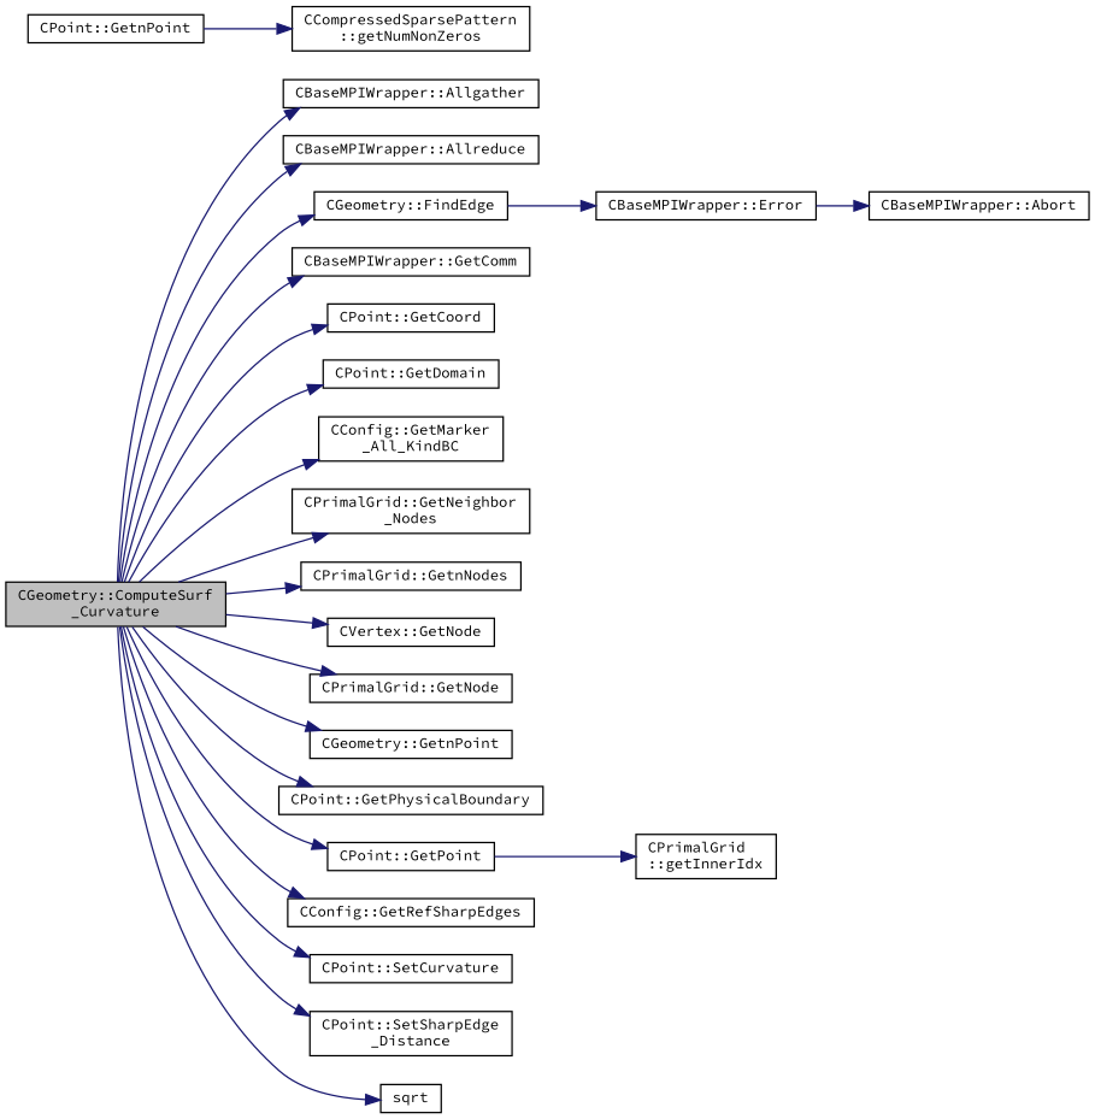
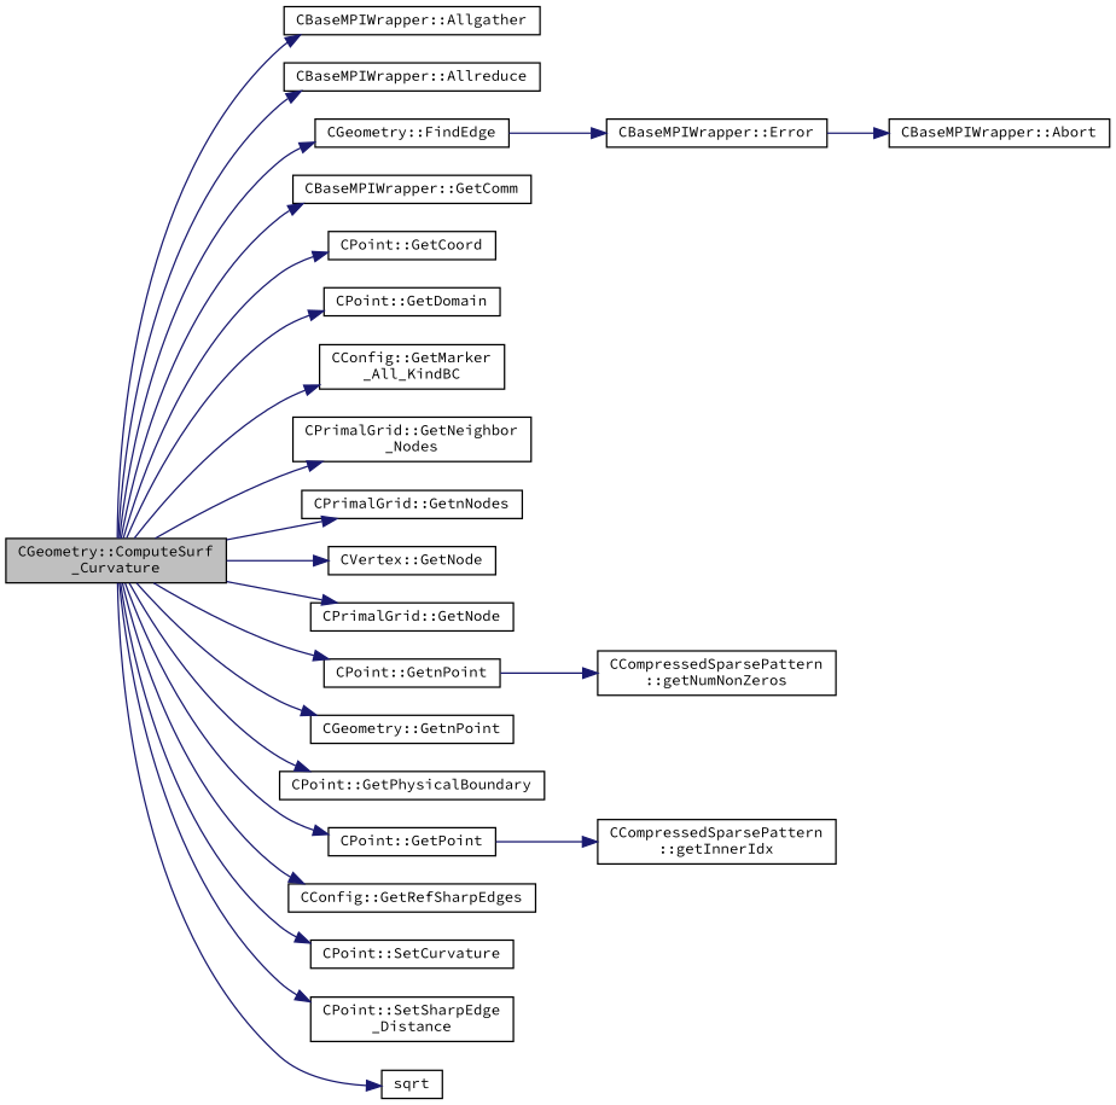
  digraph {
    fontname="Source Code Pro"
    rankdir=LR
    node [color=black fillcolor=white fontname="Source Code Pro" fontsize=10 shape=record style=filled]
    edge [color=midnightblue fontname="Source Code Pro" fontsize=10 labelfontname=Helvetica labelfontsize=10 style=solid]
    n1 [fillcolor=grey75 fontcolor=black height=0.2 label="CGeometry::ComputeSurf\l_Curvature" width=0.4]
    n2 [height=0.2 label="CBaseMPIWrapper::Allgather" width=0.4]
    n3 [height=0.2 label="CBaseMPIWrapper::Allreduce" width=0.4]
    n4 [height=0.2 label="CGeometry::FindEdge" width=0.4]
    n5 [height=0.2 label="CBaseMPIWrapper::GetComm" width=0.4]
    n6 [height=0.2 label="CPoint::GetCoord" width=0.4]
    n7 [height=0.2 label="CPoint::GetDomain" width=0.4]
    n8 [height=0.2 label="CConfig::GetMarker\l_All_KindBC" width=0.4]
    n9 [height=0.2 label="CPrimalGrid::GetNeighbor\l_Nodes" width=0.4]
    n10 [height=0.2 label="CPrimalGrid::GetnNodes" width=0.4]
    n11 [height=0.2 label="CVertex::GetNode" width=0.4]
    n12 [height=0.2 label="CPrimalGrid::GetNode" width=0.4]
    n13 [height=0.2 label="CPoint::GetnPoint" width=0.4]
    n14 [height=0.2 label="CGeometry::GetnPoint" width=0.4]
    n15 [height=0.2 label="CPoint::GetPhysicalBoundary" width=0.4]
    n16 [height=0.2 label="CPoint::GetPoint" width=0.4]
    n17 [height=0.2 label="CConfig::GetRefSharpEdges" width=0.4]
    n18 [height=0.2 label="CPoint::SetCurvature" width=0.4]
    n19 [height=0.2 label="CPoint::SetSharpEdge\l_Distance" width=0.4]
    n20 [height=0.2 label=sqrt width=0.4]
    n21 [height=0.2 label="CBaseMPIWrapper::Error" width=0.4]
    n22 [height=0.2 label="CCompressedSparsePattern\l::getNumNonZeros" width=0.4]
-   n23 [height=0.2 label="CPrimalGrid\l::getInnerIdx" width=0.4]
+   n23 [height=0.2 label="CCompressedSparsePattern\l::getInnerIdx" width=0.4]
    n24 [height=0.2 label="CBaseMPIWrapper::Abort" width=0.4]
    n1 -> n2
    n1 -> n3
    n1 -> n4
    n1 -> n5
    n1 -> n6
    n1 -> n7
    n1 -> n8
    n1 -> n9
    n1 -> n10
    n1 -> n11
    n1 -> n12
+   n1 -> n13
    n1 -> n14
    n1 -> n15
    n1 -> n16
    n1 -> n17
    n1 -> n18
    n1 -> n19
    n1 -> n20
    n4 -> n21
    n13 -> n22
    n16 -> n23
    n21 -> n24
  }
